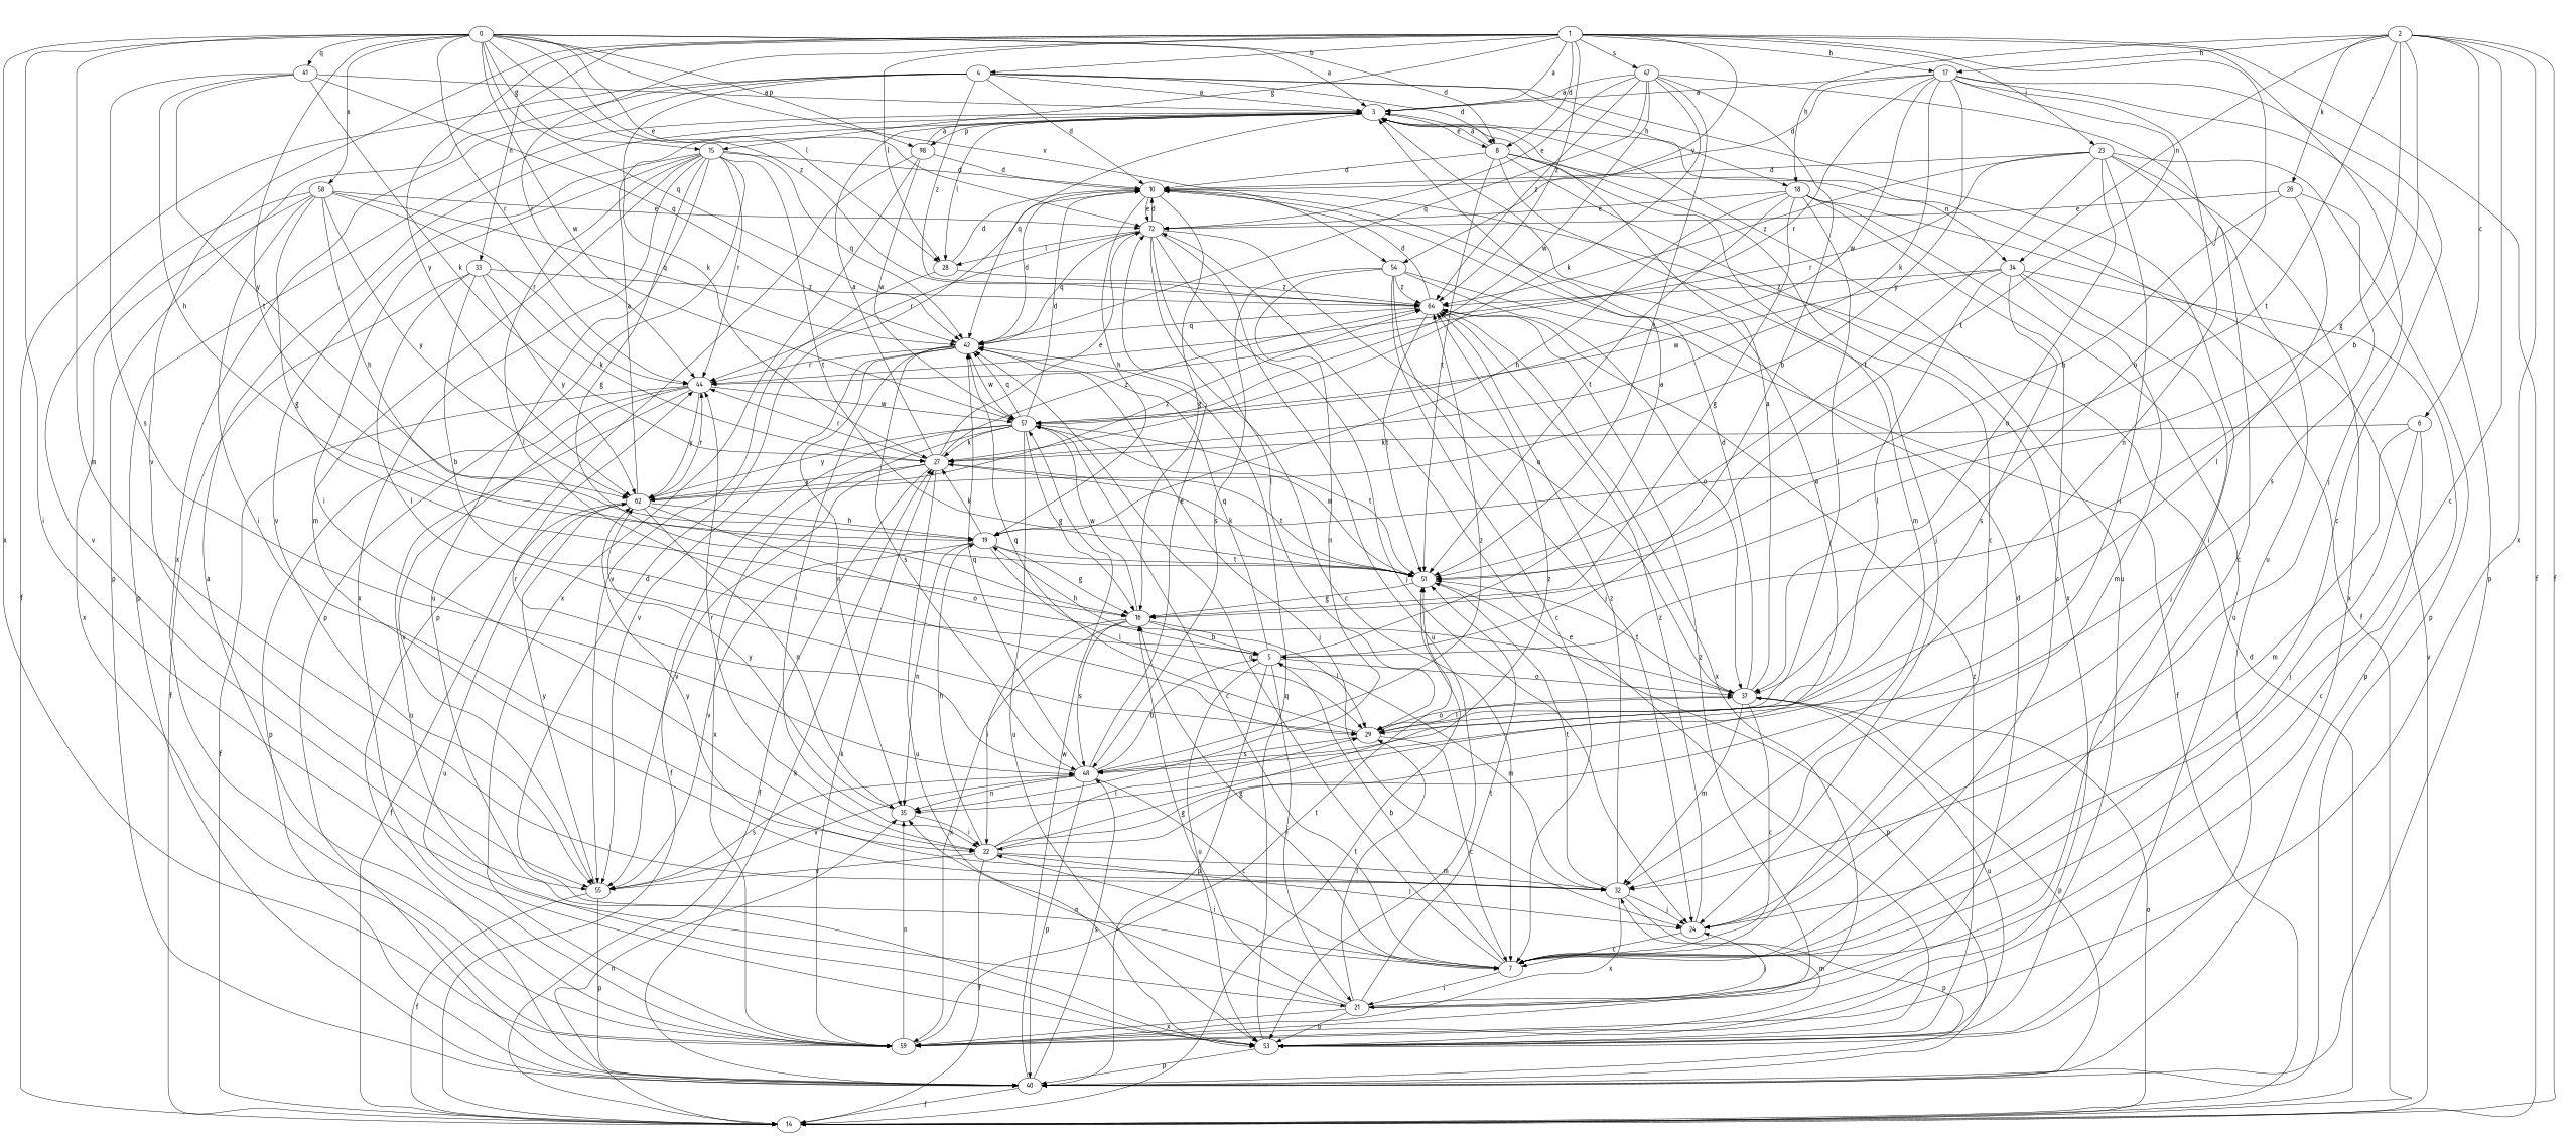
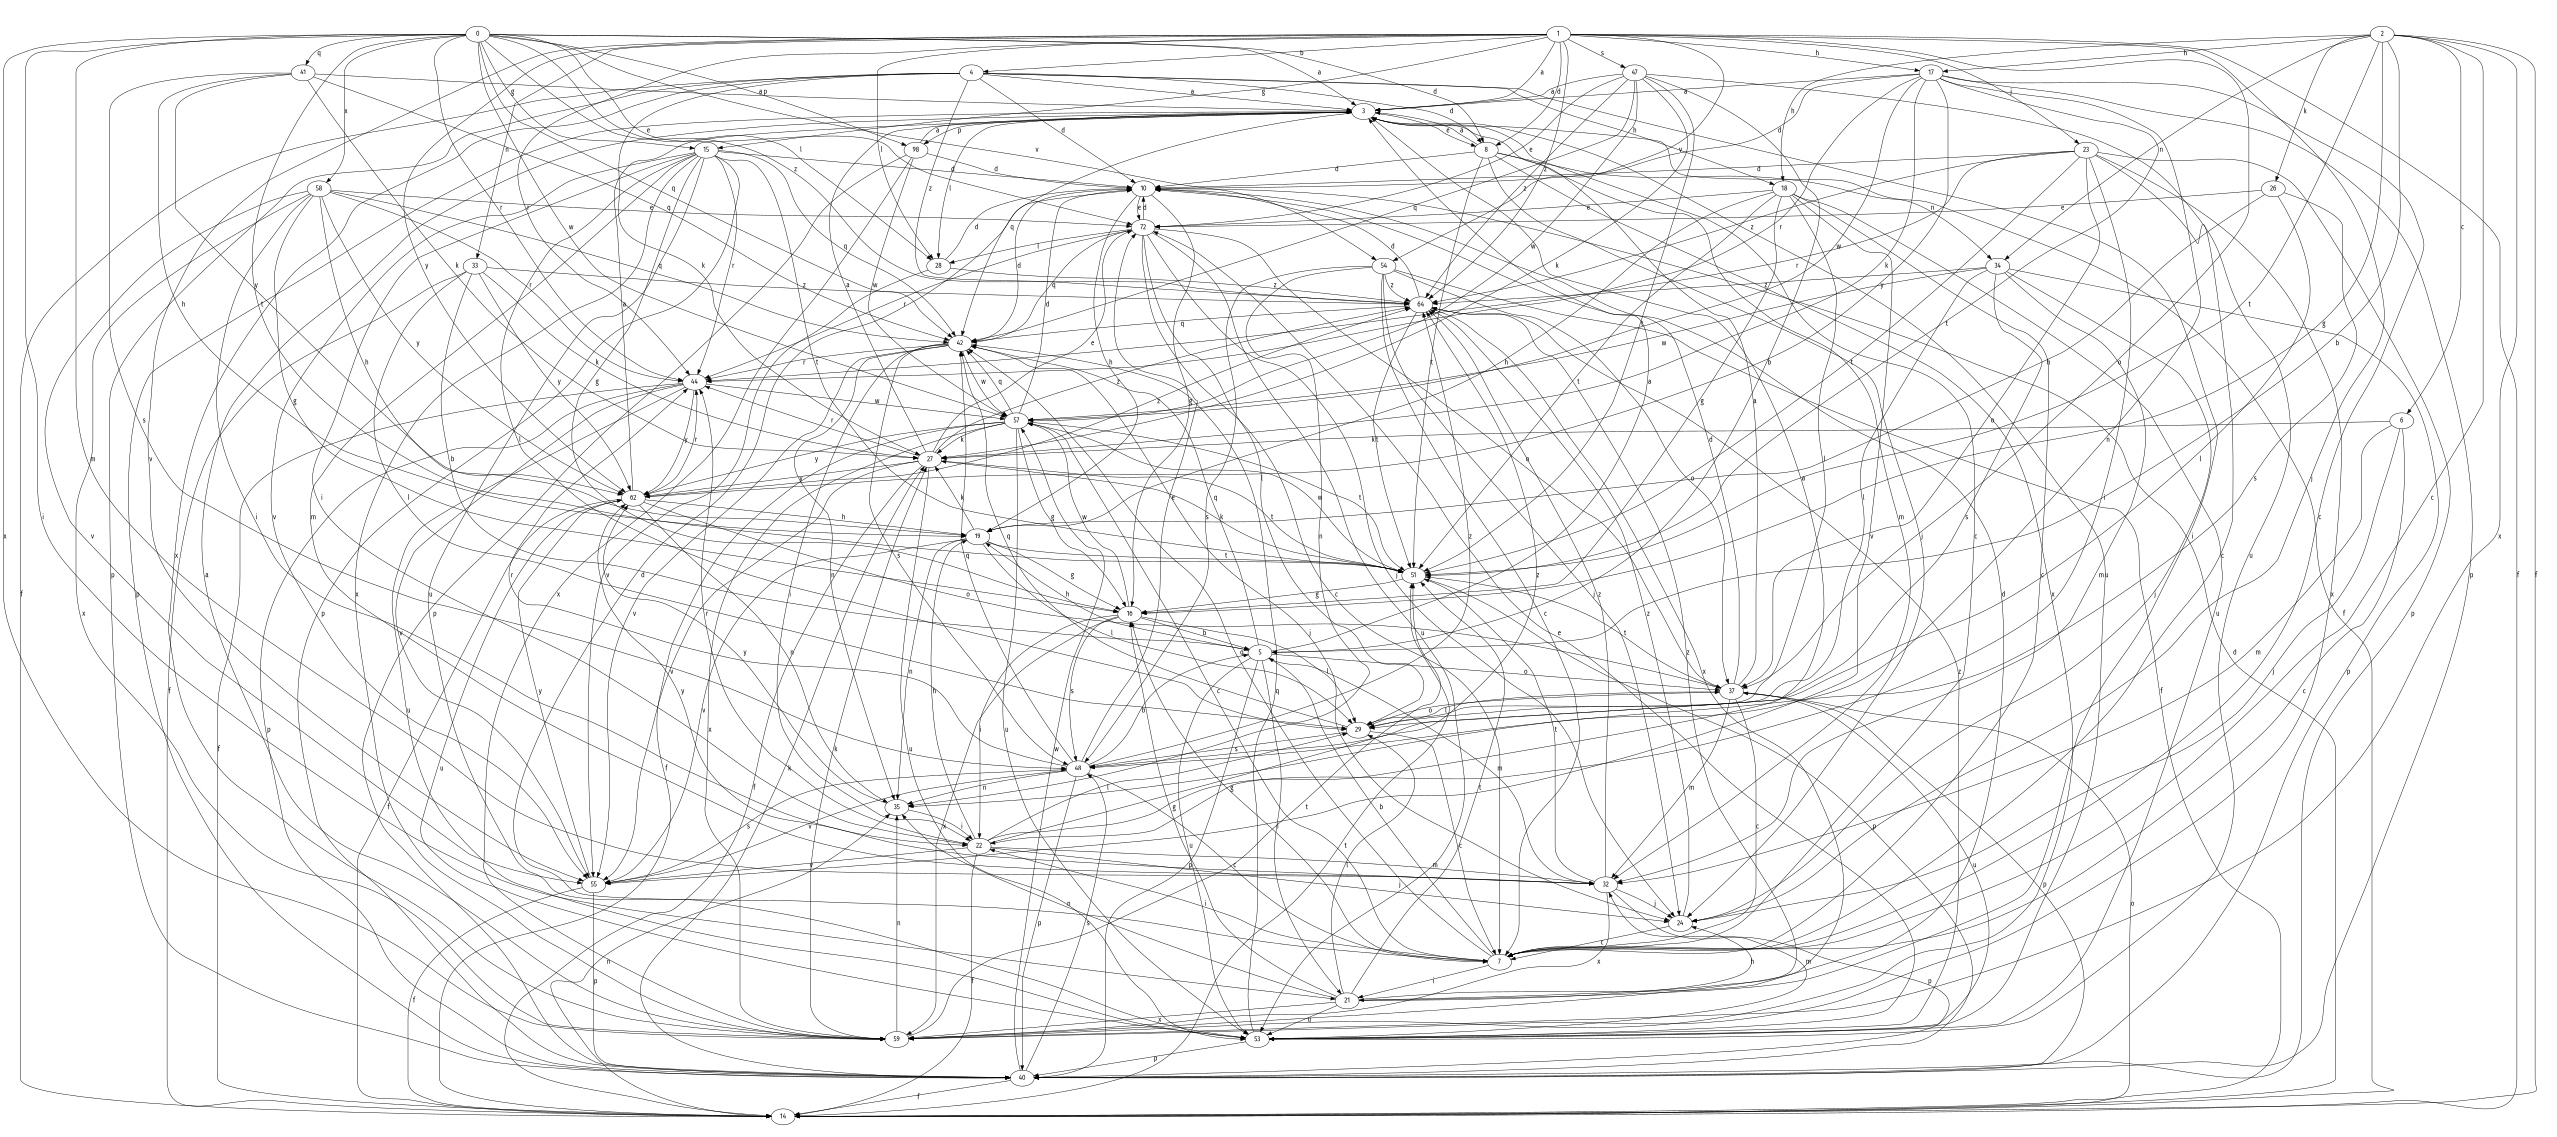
  strict digraph {
    fontname="Fira Sans"
    node [fontname="Fira Sans"]
    edge [fontname="Fira Sans"]
    0
    3
    8
    n4 [label=72]
    15
    21
    28
    32
    n9 [label=98]
    41
    42
    44
    51
    54
    57
    58
    59
    64
    14
    7
    40
    53
    24
    34
    10
    37
    29
    55
    16
    22
    35
    62
    27
    19
    48
    1
    4
    17
    23
    33
    47
    18
    5
    2
    6
    26
    0 -> 3 [label=a]
    0 -> 8 [label=d]
    0 -> n4 [label=e]
    0 -> 15 [label=g]
    0 -> 21 [label=i]
    0 -> 28 [label=l]
    0 -> 32 [label=m]
    0 -> n9 [label=p]
    0 -> 41 [label=q]
    0 -> 42 [label=q]
    0 -> 44 [label=r]
    0 -> 51 [label=t]
    0 -> 54 [label=v]
    0 -> 57 [label=w]
    0 -> 58 [label=x]
    0 -> 59 [label=x]
    0 -> 64 [label=z]
    3 -> 8 [label=e]
    3 -> 28 [label=l]
    3 -> n9 [label=p]
    3 -> 42 [label=q]
    3 -> 14 [label=f]
    3 -> 7 [label=c]
    3 -> 40 [label=p]
    3 -> 53 [label=u]
    8 -> 3 [label=a]
    8 -> 32 [label=m]
    8 -> 51 [label=t]
    8 -> 59 [label=x]
    8 -> 24 [label=j]
    8 -> 34 [label=n]
    8 -> 10 [label=d]
    n4 -> 28 [label=l]
    n4 -> 42 [label=q]
    n4 -> 44 [label=r]
    n4 -> 7 [label=c]
    n4 -> 53 [label=u]
    n4 -> 24 [label=j]
    n4 -> 10 [label=d]
    n4 -> 37 [label=o]
    n4 -> 29 [label=l]
    15 -> 32 [label=m]
    15 -> 42 [label=q]
    15 -> 44 [label=r]
    15 -> 51 [label=t]
    15 -> 59 [label=x]
    15 -> 40 [label=p]
    15 -> 53 [label=u]
    15 -> 10 [label=d]
    15 -> 29 [label=l]
    15 -> 55 [label=v]
    15 -> 16 [label=g]
    15 -> 22 [label=i]
    21 -> 51 [label=t]
    21 -> 59 [label=x]
    21 -> 64 [label=z]
    21 -> 53 [label=u]
-   21 -> 24 [label=j]
+   21 -> 24 [label=h]
    21 -> 10 [label=d]
    21 -> 29 [label=l]
    21 -> 16 [label=g]
    21 -> 35 [label=n]
    28 -> 64 [label=z]
    28 -> 10 [label=d]
    28 -> 55 [label=v]
    32 -> 51 [label=t]
    32 -> 59 [label=x]
    32 -> 64 [label=z]
    32 -> 40 [label=p]
    32 -> 24 [label=j]
    32 -> 62 [label=y]
    n9 -> 3 [label=a]
    n9 -> 57 [label=w]
    n9 -> 59 [label=x]
    n9 -> 40 [label=p]
    n9 -> 10 [label=d]
    41 -> 3 [label=a]
    41 -> 42 [label=q]
    41 -> 62 [label=y]
    41 -> 27 [label=k]
    41 -> 19 [label=h]
    41 -> 48 [label=s]
    42 -> 44 [label=r]
    42 -> 57 [label=w]
    42 -> 24 [label=j]
    42 -> 10 [label=d]
    42 -> 55 [label=v]
    42 -> 22 [label=i]
    42 -> 35 [label=n]
    42 -> 48 [label=s]
    44 -> 57 [label=w]
    44 -> 14 [label=f]
    44 -> 40 [label=p]
    44 -> 53 [label=u]
    44 -> 55 [label=v]
    44 -> 62 [label=y]
    51 -> 57 [label=w]
    51 -> 40 [label=p]
    51 -> 16 [label=g]
    51 -> 27 [label=k]
    54 -> 64 [label=z]
    54 -> 14 [label=f]
    54 -> 7 [label=c]
    54 -> 24 [label=j]
    54 -> 37 [label=o]
    54 -> 35 [label=n]
    54 -> 48 [label=s]
    57 -> 42 [label=q]
    57 -> 51 [label=t]
    57 -> 59 [label=x]
    57 -> 14 [label=f]
    57 -> 7 [label=c]
    57 -> 53 [label=u]
    57 -> 10 [label=d]
    57 -> 16 [label=g]
    57 -> 62 [label=y]
    57 -> 27 [label=k]
    58 -> n4 [label=e]
    58 -> 42 [label=q]
    58 -> 44 [label=r]
    58 -> 59 [label=x]
    58 -> 55 [label=v]
    58 -> 16 [label=g]
    58 -> 22 [label=i]
    58 -> 62 [label=y]
    58 -> 19 [label=h]
    59 -> 3 [label=a]
    59 -> 51 [label=t]
    59 -> 35 [label=n]
    59 -> 27 [label=k]
    64 -> 42 [label=q]
    64 -> 51 [label=t]
    64 -> 59 [label=x]
    64 -> 10 [label=d]
    14 -> 51 [label=t]
    14 -> 10 [label=d]
    14 -> 37 [label=o]
    14 -> 35 [label=n]
    7 -> 21 [label=i]
    7 -> 42 [label=q]
    7 -> 10 [label=d]
    7 -> 16 [label=g]
    7 -> 22 [label=i]
    7 -> 5 [label=b]
    40 -> 57 [label=w]
    40 -> 14 [label=f]
    40 -> 27 [label=k]
    40 -> 48 [label=s]
    53 -> n4 [label=e]
    53 -> 32 [label=m]
    53 -> 42 [label=q]
    53 -> 64 [label=z]
    53 -> 40 [label=p]
    24 -> 64 [label=z]
    24 -> 7 [label=c]
    34 -> 32 [label=m]
    34 -> 57 [label=w]
    34 -> 64 [label=z]
    34 -> 40 [label=p]
    34 -> 24 [label=j]
    34 -> 29 [label=l]
    34 -> 48 [label=s]
    10 -> n4 [label=e]
    10 -> 16 [label=g]
    10 -> 19 [label=h]
    37 -> 3 [label=a]
    37 -> 32 [label=m]
    37 -> 51 [label=t]
    37 -> 7 [label=c]
    37 -> 40 [label=p]
    37 -> 53 [label=u]
    37 -> 10 [label=d]
    37 -> 29 [label=l]
    29 -> 42 [label=q]
    29 -> 7 [label=c]
    29 -> 37 [label=o]
    29 -> 48 [label=s]
    55 -> 14 [label=f]
    55 -> 40 [label=p]
    55 -> 62 [label=y]
    55 -> 48 [label=s]
    16 -> 57 [label=w]
    16 -> 59 [label=x]
    16 -> 29 [label=l]
    16 -> 22 [label=i]
    16 -> 48 [label=s]
    16 -> 5 [label=b]
    22 -> 3 [label=a]
    22 -> 32 [label=m]
    22 -> 44 [label=r]
    22 -> 64 [label=z]
    22 -> 14 [label=f]
    22 -> 24 [label=j]
    22 -> 29 [label=l]
    22 -> 55 [label=v]
    22 -> 19 [label=h]
    35 -> 22 [label=i]
    35 -> 62 [label=y]
    62 -> 3 [label=a]
    62 -> 44 [label=r]
    62 -> 64 [label=z]
    62 -> 14 [label=f]
    62 -> 53 [label=u]
    62 -> 37 [label=o]
    62 -> 35 [label=n]
    62 -> 19 [label=h]
    27 -> 3 [label=a]
    27 -> n4 [label=e]
    27 -> 44 [label=r]
    27 -> 51 [label=t]
    27 -> 64 [label=z]
    27 -> 14 [label=f]
    27 -> 53 [label=u]
    27 -> 55 [label=v]
    27 -> 62 [label=y]
    19 -> 51 [label=t]
    19 -> 29 [label=l]
    19 -> 55 [label=v]
    19 -> 16 [label=g]
    19 -> 35 [label=n]
    19 -> 27 [label=k]
    48 -> n4 [label=e]
    48 -> 42 [label=q]
    48 -> 44 [label=r]
    48 -> 64 [label=z]
    48 -> 7 [label=c]
    48 -> 40 [label=p]
    48 -> 55 [label=v]
    48 -> 35 [label=n]
    48 -> 5 [label=b]
    1 -> 3 [label=a]
    1 -> 8 [label=d]
    1 -> 15 [label=g]
    1 -> 28 [label=l]
    1 -> 44 [label=r]
    1 -> 54 [label=v]
    1 -> 64 [label=z]
    1 -> 14 [label=f]
    1 -> 24 [label=j]
    1 -> 37 [label=o]
    1 -> 55 [label=v]
    1 -> 62 [label=y]
    1 -> 4 [label=b]
    1 -> 17 [label=h]
    1 -> 23 [label=j]
    1 -> 33 [label=n]
    1 -> 47 [label=s]
    4 -> 3 [label=a]
    4 -> 8 [label=d]
    4 -> 21 [label=i]
    4 -> 59 [label=x]
    4 -> 64 [label=z]
    4 -> 14 [label=f]
    4 -> 40 [label=p]
    4 -> 10 [label=d]
    4 -> 27 [label=k]
    4 -> 18 [label=h]
    17 -> 3 [label=a]
    17 -> 44 [label=r]
    17 -> 51 [label=t]
    17 -> 57 [label=w]
    17 -> 7 [label=c]
    17 -> 40 [label=p]
    17 -> 10 [label=d]
    17 -> 35 [label=n]
    17 -> 62 [label=y]
    17 -> 27 [label=k]
    23 -> 44 [label=r]
    23 -> 51 [label=t]
    23 -> 59 [label=x]
    23 -> 64 [label=z]
    23 -> 7 [label=c]
    23 -> 40 [label=p]
    23 -> 10 [label=d]
    23 -> 37 [label=o]
    23 -> 22 [label=i]
    33 -> 64 [label=z]
    33 -> 14 [label=f]
    33 -> 29 [label=l]
    33 -> 62 [label=y]
    33 -> 27 [label=k]
    33 -> 5 [label=b]
    47 -> 3 [label=a]
    47 -> n4 [label=e]
    47 -> 42 [label=q]
    47 -> 51 [label=t]
    47 -> 57 [label=w]
    47 -> 64 [label=z]
    47 -> 53 [label=u]
    47 -> 27 [label=k]
    47 -> 5 [label=b]
    18 -> n4 [label=e]
    18 -> 51 [label=t]
    18 -> 7 [label=c]
    18 -> 53 [label=u]
    18 -> 29 [label=l]
-   18 -> 14 [label=v]
+   18 -> 55 [label=v]
    18 -> 16 [label=g]
    18 -> 19 [label=h]
    5 -> 3 [label=a]
    5 -> 21 [label=i]
    5 -> 32 [label=m]
    5 -> 42 [label=q]
    5 -> 40 [label=p]
    5 -> 53 [label=u]
    5 -> 37 [label=o]
    5 -> 19 [label=h]
    2 -> 51 [label=t]
    2 -> 59 [label=x]
    2 -> 14 [label=f]
    2 -> 7 [label=c]
    2 -> 34 [label=n]
    2 -> 16 [label=g]
    2 -> 17 [label=h]
    2 -> 18 [label=h]
    2 -> 5 [label=b]
    2 -> 6 [label=c]
    2 -> 26 [label=k]
    6 -> 32 [label=m]
    6 -> 7 [label=c]
    6 -> 24 [label=j]
    6 -> 27 [label=k]
    26 -> n4 [label=e]
    26 -> 29 [label=l]
    26 -> 19 [label=h]
    26 -> 48 [label=s]
  }
